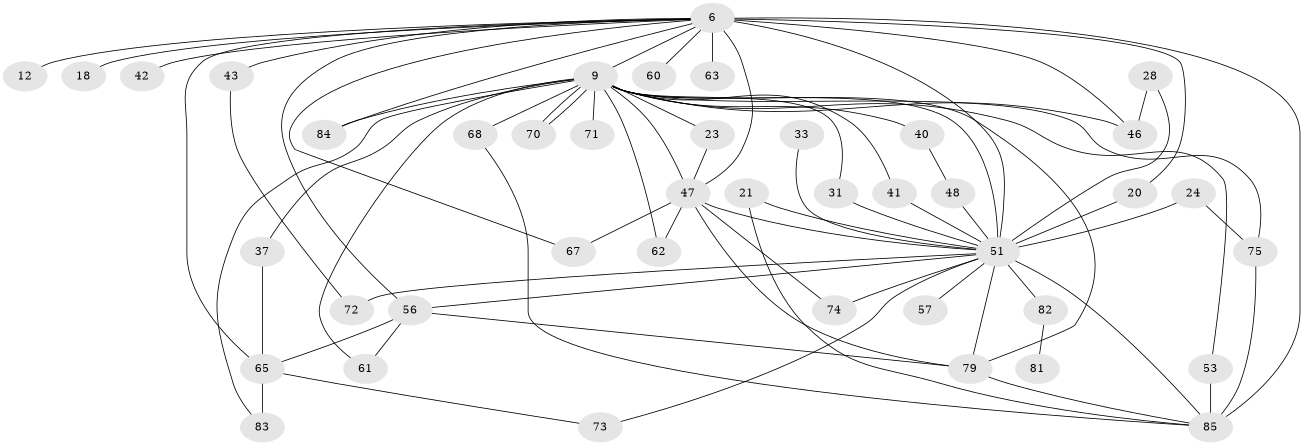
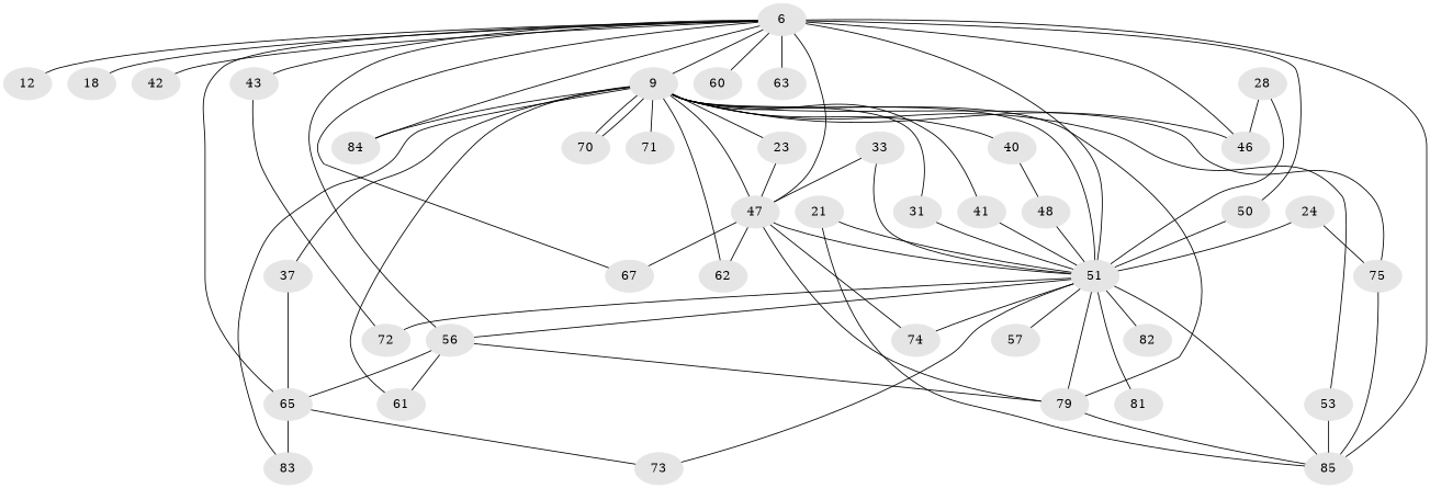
  graph {
    node [color=gray90 style=filled]
    6 [super="+2+4"]
    9 [super="+5"]
    12
    18
    42
    43
    46 [super="+26"]
    47 [super="+16+44+10"]
-   50 [super="+36" label=20]
+   50 [super="+36"]
    51 [super="+8+40"]
    56 [super="+54"]
    60
    63
    65 [super="+30+38"]
    67
    84 [super="+69+39+78"]
    85 [super="+58+29+77+80+17"]
    23
    31
    37
    41
    n22 [label=40]
    53
    61
    62
-   68 [super="+55"]
    70
    71
    75 [super="+35"]
    79 [super="+19+25+59"]
    83 [super="+66"]
    72
    74 [super="+64"]
    57
    73
    81
    82
    48
    21
    24
    28
    33
    6 -- 9 [weight=8]
    6 -- 12 [weight=2]
    6 -- 18 [weight=2]
    6 -- 42 [weight=2]
    6 -- 43 [weight=2]
    6 -- 46
    6 -- 47 [weight=9]
    6 -- 50
    6 -- 51 [weight=13]
    6 -- 56 [weight=2]
    6 -- 60
    6 -- 63 [weight=2]
    6 -- 65 [weight=4]
    6 -- 67
    6 -- 84 [weight=4]
    6 -- 85 [weight=5]
    9 -- 46 [weight=2]
    9 -- 47 [weight=5]
    9 -- 51 [weight=4]
    9 -- 84 [weight=2]
    9 -- 23
    9 -- 31
    9 -- 37
    9 -- 41
    9 -- n22 [weight=2]
    9 -- 53
    9 -- 61
    9 -- 62
-   9 -- 68 [weight=2]
    9 -- 70
    9 -- 70
    9 -- 71 [weight=2]
    9 -- 75
    9 -- 79
    9 -- 83
    43 -- 72
    47 -- 51 [weight=6]
    47 -- 67
    47 -- 62
    47 -- 79
    47 -- 74 [weight=2]
    50 -- 51 [weight=2]
    51 -- 56
    51 -- 85 [weight=2]
    51 -- 79 [weight=2]
    51 -- 72
    51 -- 74 [weight=2]
    51 -- 57
    51 -- 73
-   82 -- 81 [weight=2]
+   51 -- 81 [weight=2]
    51 -- 82
    56 -- 65
    56 -- 61
    56 -- 79
    65 -- 83 [weight=2]
    65 -- 73
    23 -- 47
    31 -- 51
    37 -- 65
    41 -- 51
    n22 -- 48
    53 -- 85
-   68 -- 85
    75 -- 85
    79 -- 85 [weight=2]
    48 -- 51
    21 -- 51 [weight=2]
    21 -- 85
    24 -- 51 [weight=2]
    24 -- 75
    28 -- 46
    28 -- 51
+   33 -- 47
    33 -- 51
  }
